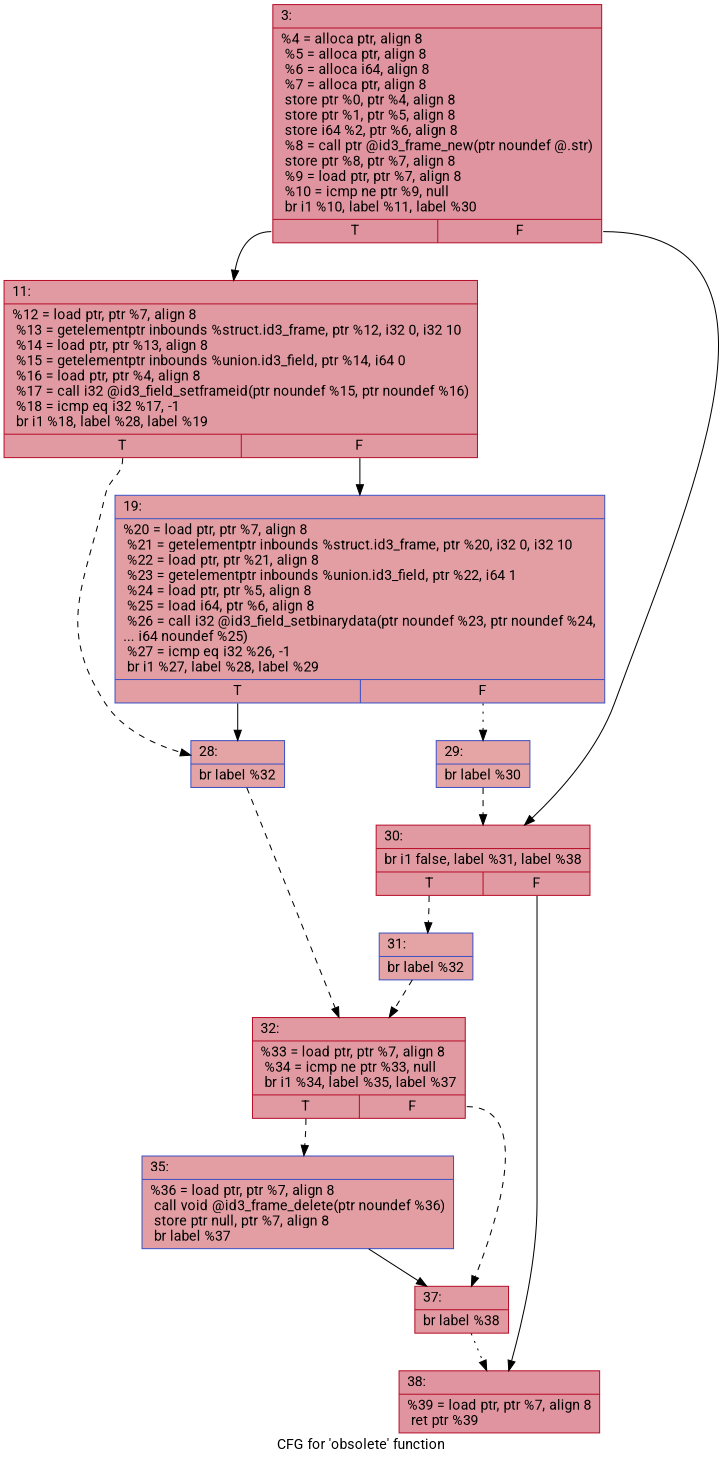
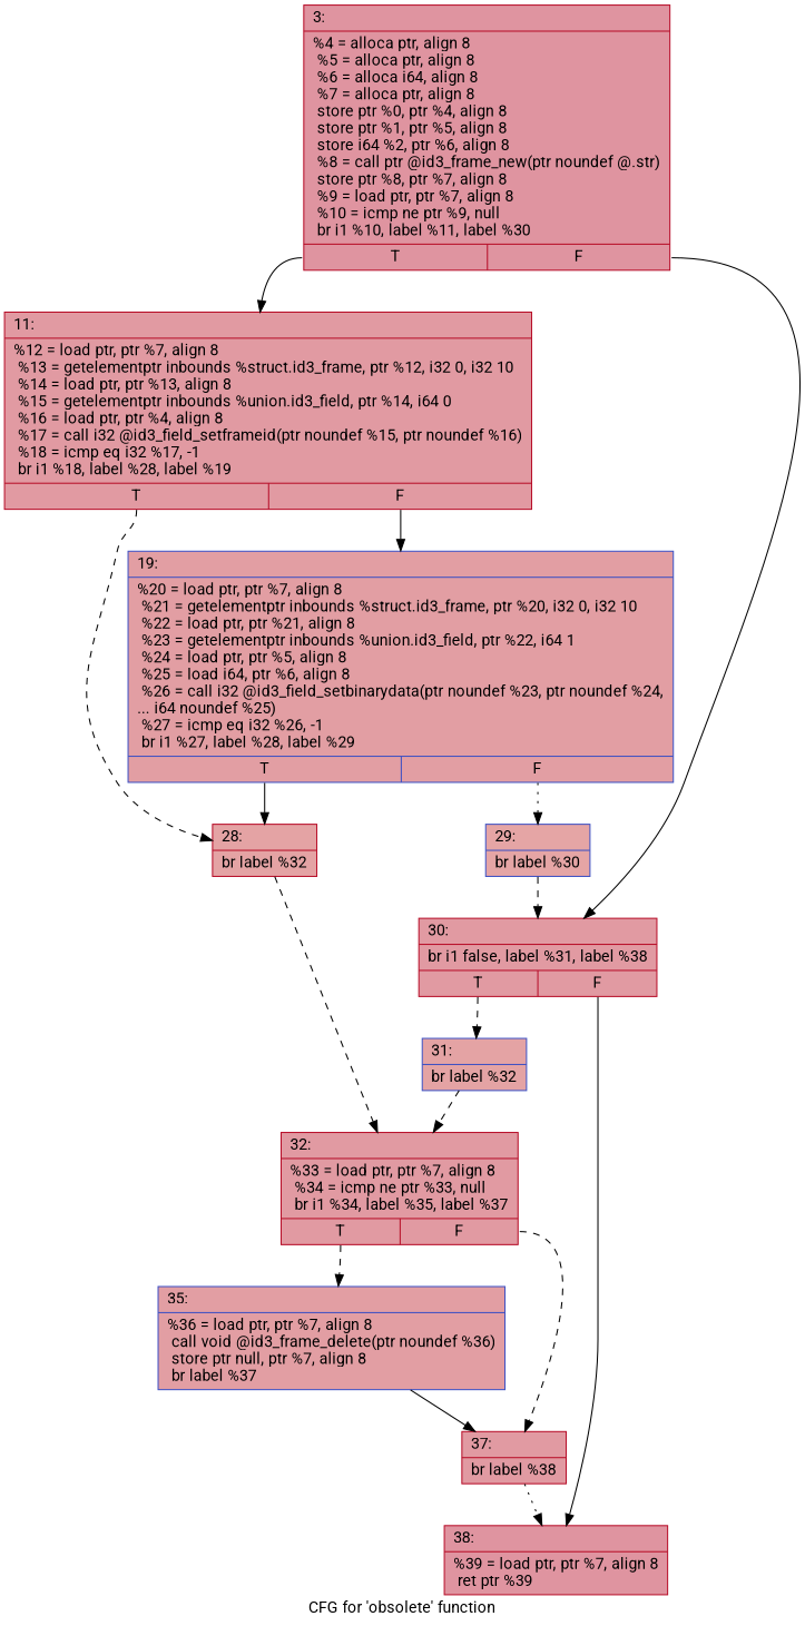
  digraph {
    label="CFG for 'obsolete' function"
    fontname=Roboto
    node [color="#b70d28ff" fillcolor="#bb1b2c70" fontname=Roboto shape=record style=filled]
    edge [style=dashed fontname=Roboto]
    n1 [fillcolor="#b70d2870" label="{3:\l|  %4 = alloca ptr, align 8\l  %5 = alloca ptr, align 8\l  %6 = alloca i64, align 8\l  %7 = alloca ptr, align 8\l  store ptr %0, ptr %4, align 8\l  store ptr %1, ptr %5, align 8\l  store i64 %2, ptr %6, align 8\l  %8 = call ptr @id3_frame_new(ptr noundef @.str)\l  store ptr %8, ptr %7, align 8\l  %9 = load ptr, ptr %7, align 8\l  %10 = icmp ne ptr %9, null\l  br i1 %10, label %11, label %30\l|{<s0>T|<s1>F}}"]
    n2 [label="{11:\l|  %12 = load ptr, ptr %7, align 8\l  %13 = getelementptr inbounds %struct.id3_frame, ptr %12, i32 0, i32 10\l  %14 = load ptr, ptr %13, align 8\l  %15 = getelementptr inbounds %union.id3_field, ptr %14, i64 0\l  %16 = load ptr, ptr %4, align 8\l  %17 = call i32 @id3_field_setframeid(ptr noundef %15, ptr noundef %16)\l  %18 = icmp eq i32 %17, -1\l  br i1 %18, label %28, label %19\l|{<s0>T|<s1>F}}"]
    n3 [label="{30:\l|  br i1 false, label %31, label %38\l|{<s0>T|<s1>F}}"]
-   n4 [color="#3d50c3ff" fillcolor="#c32e3170" label="{28:\l|  br label %32\l}"]
+   n4 [fillcolor="#c32e3170" label="{28:\l|  br label %32\l}"]
    n5 [color="#3d50c3ff" fillcolor="#be242e70" label="{19:\l|  %20 = load ptr, ptr %7, align 8\l  %21 = getelementptr inbounds %struct.id3_frame, ptr %20, i32 0, i32 10\l  %22 = load ptr, ptr %21, align 8\l  %23 = getelementptr inbounds %union.id3_field, ptr %22, i64 1\l  %24 = load ptr, ptr %5, align 8\l  %25 = load i64, ptr %6, align 8\l  %26 = call i32 @id3_field_setbinarydata(ptr noundef %23, ptr noundef %24,\l... i64 noundef %25)\l  %27 = icmp eq i32 %26, -1\l  br i1 %27, label %28, label %29\l|{<s0>T|<s1>F}}"]
    n6 [color="#3d50c3ff" fillcolor="#c32e3170" label="{31:\l|  br label %32\l}"]
    n7 [fillcolor="#b70d2870" label="{38:\l|  %39 = load ptr, ptr %7, align 8\l  ret ptr %39\l}"]
    n8 [label="{32:\l|  %33 = load ptr, ptr %7, align 8\l  %34 = icmp ne ptr %33, null\l  br i1 %34, label %35, label %37\l|{<s0>T|<s1>F}}"]
    n9 [color="#3d50c3ff" fillcolor="#c5333470" label="{29:\l|  br label %30\l}"]
    n10 [color="#3d50c3ff" fillcolor="#be242e70" label="{35:\l|  %36 = load ptr, ptr %7, align 8\l  call void @id3_frame_delete(ptr noundef %36)\l  store ptr null, ptr %7, align 8\l  br label %37\l}"]
    n11 [label="{37:\l|  br label %38\l}"]
    n1 -> n2 [tailport=s0 style=solid]
    n1 -> n3 [tailport=s1 style=solid]
    n2 -> n4 [tailport=s0]
    n2 -> n5 [tailport=s1 style=solid]
    n3 -> n6 [tailport=s0]
    n3 -> n7 [tailport=s1 style=solid]
    n4 -> n8
    n5 -> n4 [tailport=s0 style=solid]
    n5 -> n9 [tailport=s1 style=dotted]
    n6 -> n8
    n8 -> n10 [tailport=s0]
    n8 -> n11 [tailport=s1]
    n9 -> n3
    n10 -> n11 [style=solid]
    n11 -> n7 [style=dotted]
  }
